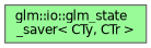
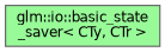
  digraph {
    rankdir=TB
-   n1 [color=grey40 fillcolor=palegreen fontname=Helvetica fontsize=10 height=0.2 label="glm::io::glm_state\l_saver\< CTy, CTr \>" shape=box style=filled width=0.4]
+   n1 [color=grey40 fillcolor=palegreen fontname=Helvetica fontsize=10 height=0.2 label="glm::io::basic_state\l_saver\< CTy, CTr \>" shape=box style=filled width=0.4]
  }
